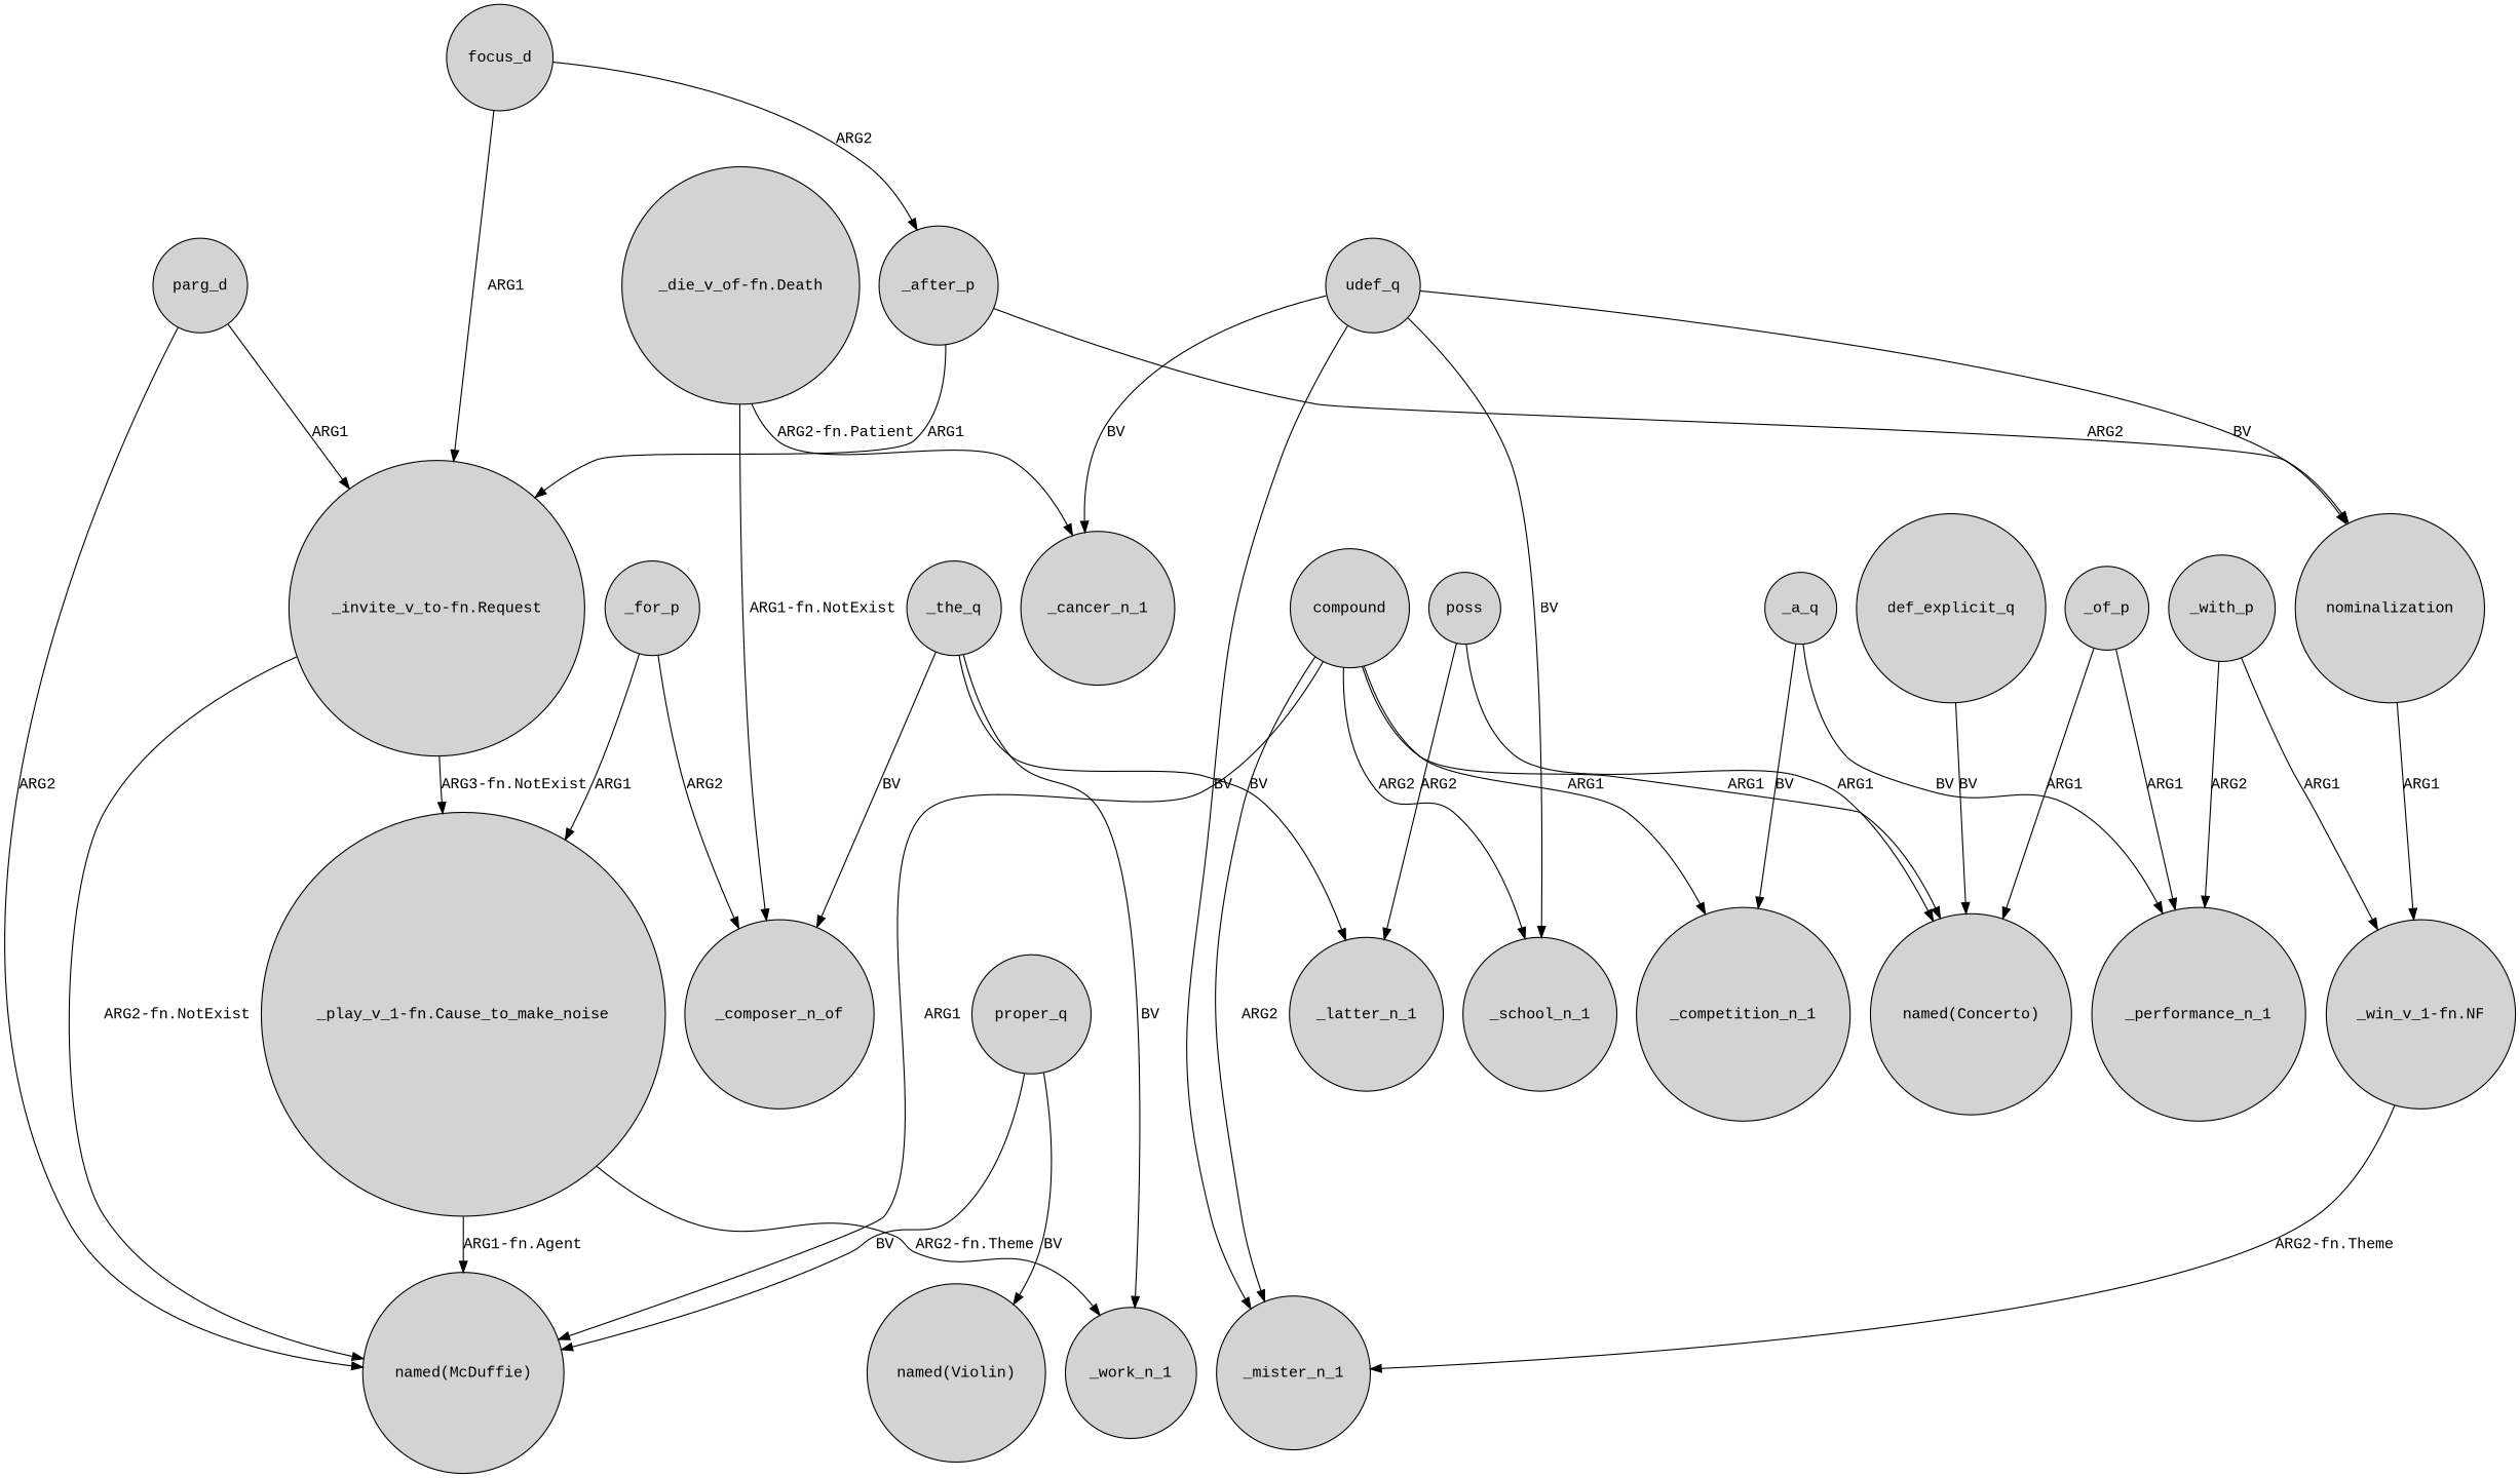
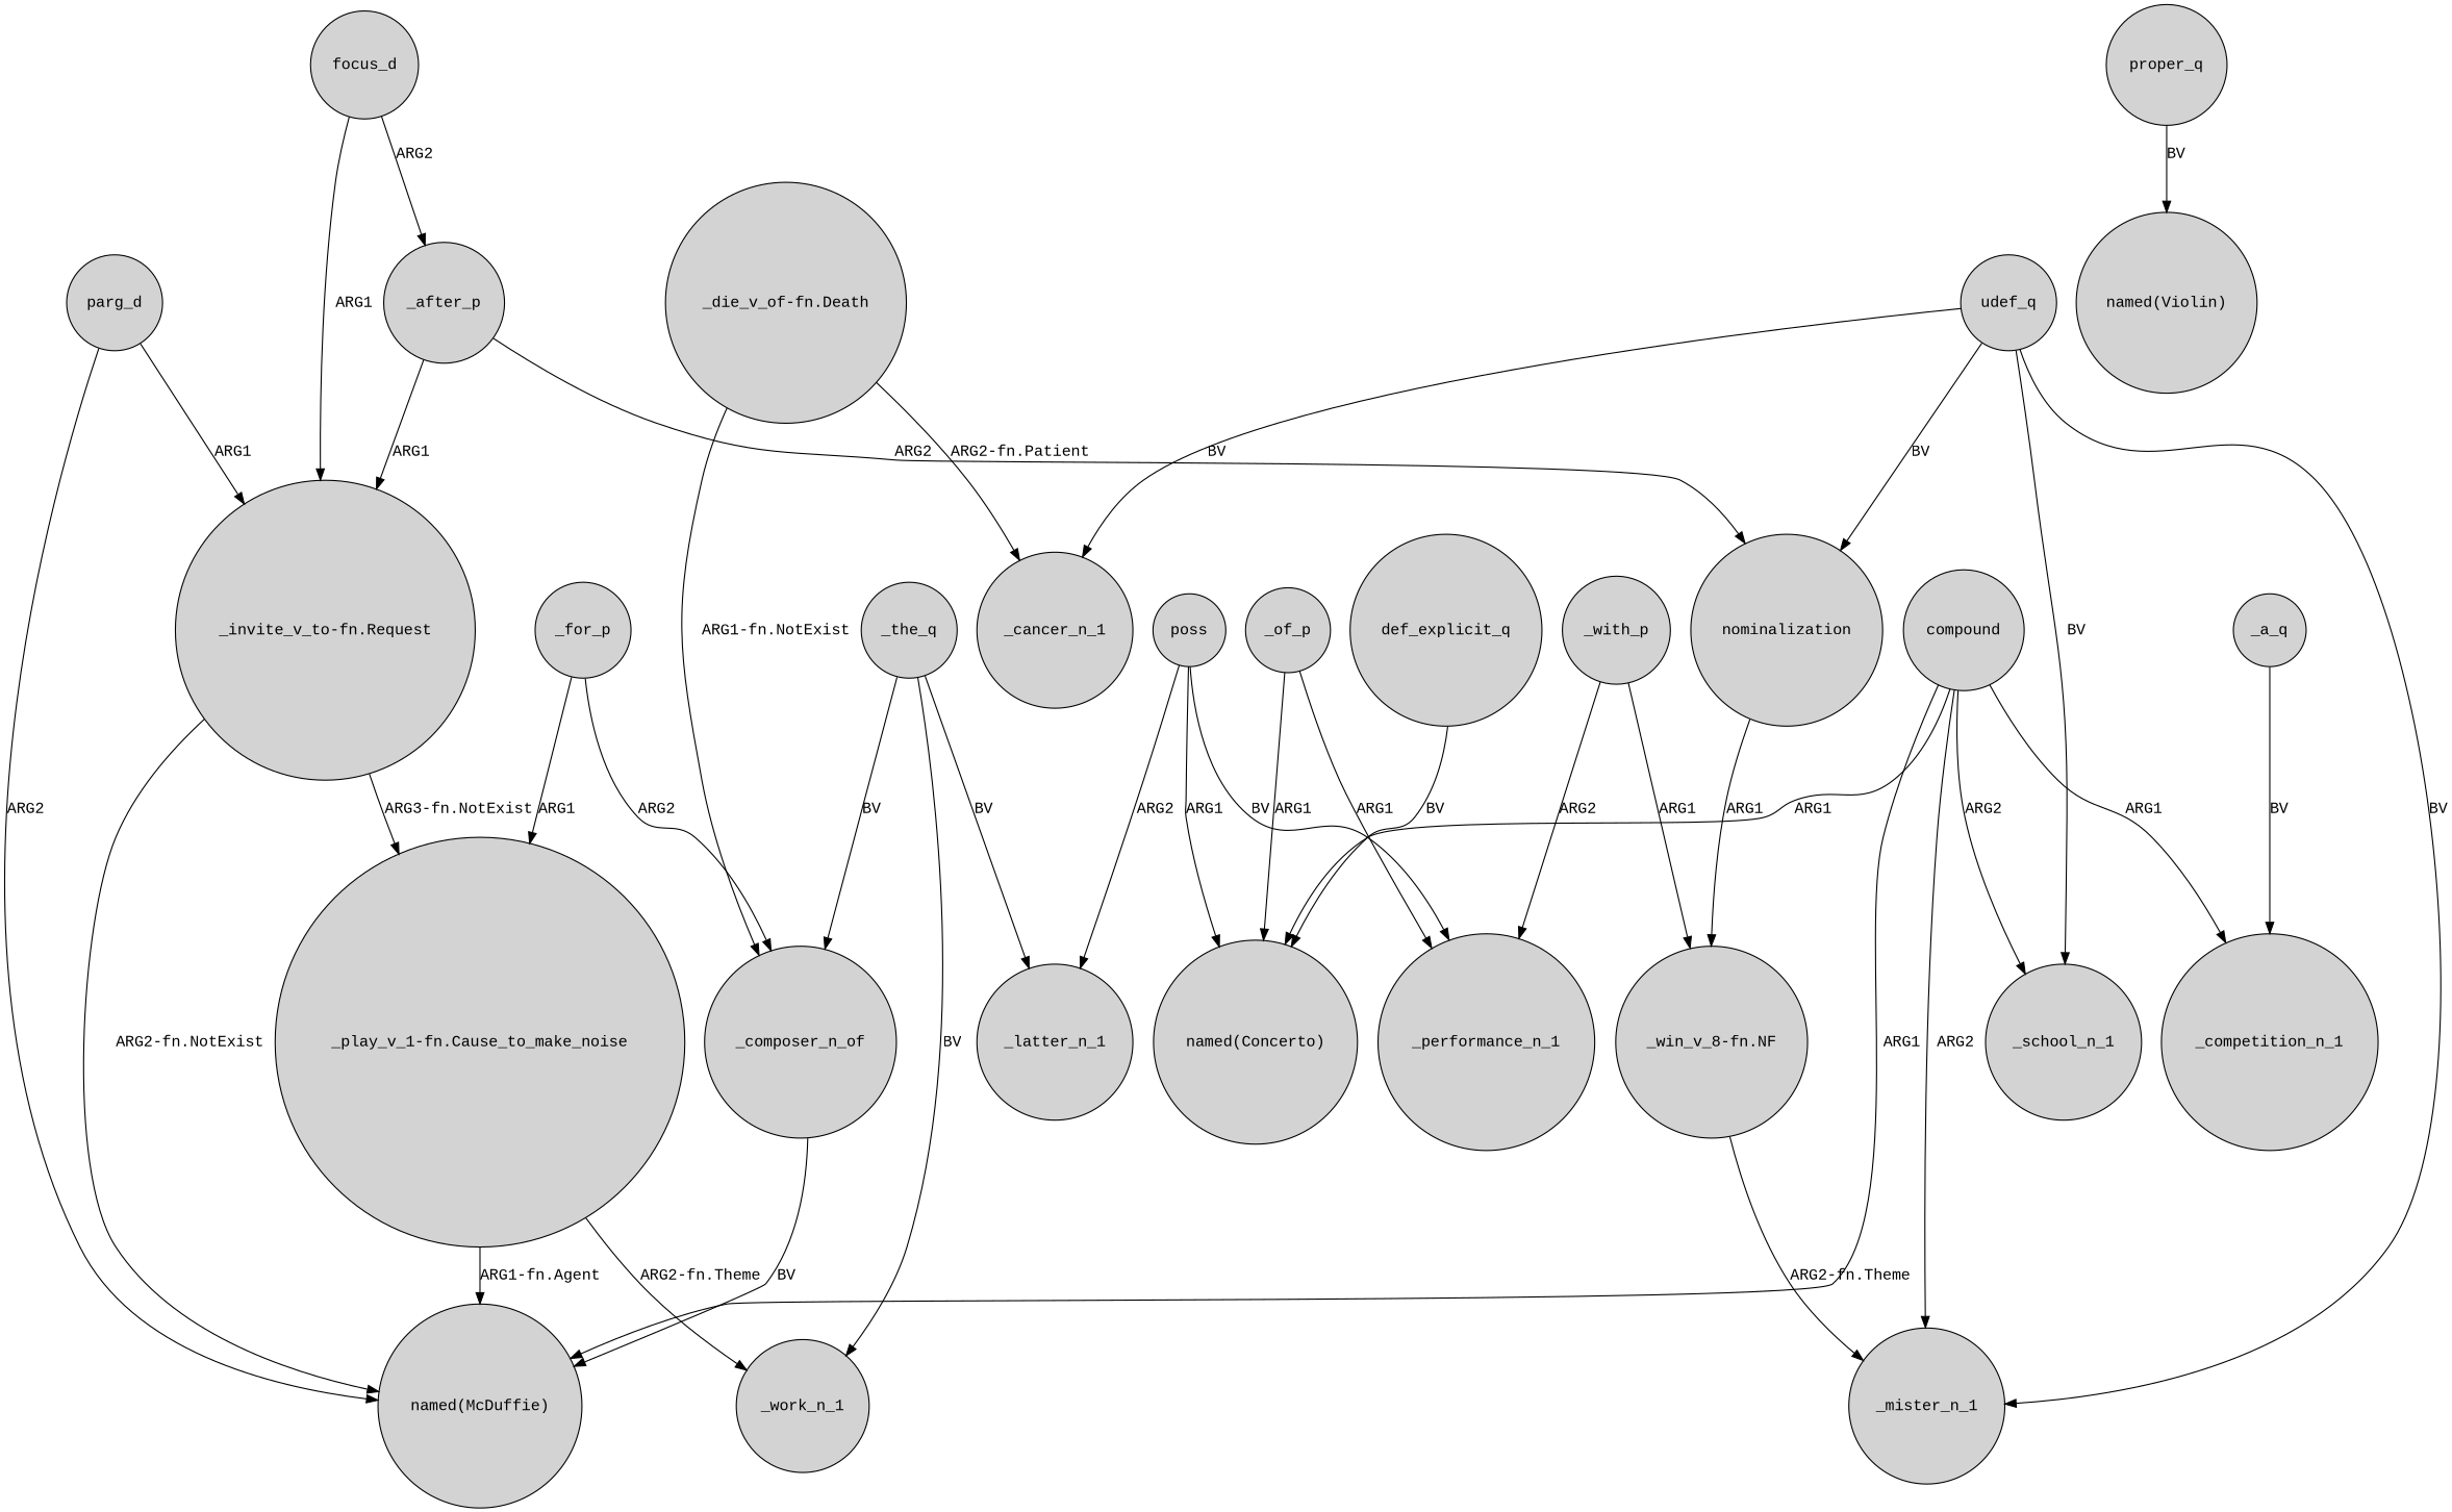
  digraph {
    fontname="Liberation Mono"
    node [fontname="Liberation Mono" shape=circle style=filled]
    edge [fontname="Liberation Mono"]
    compound
    "named(McDuffie)"
    _competition_n_1
    _mister_n_1
    "named(Concerto)"
    _school_n_1
    udef_q
    _cancer_n_1
    nominalization
-   "_win_v_1-fn.NF"
+   "_win_v_1-fn.NF" [label="_win_v_8-fn.NF"]
    focus_d
    _after_p
    "_invite_v_to-fn.Request"
    "_play_v_1-fn.Cause_to_make_noise"
    "_die_v_of-fn.Death"
    _composer_n_of
    proper_q
    "named(Violin)"
    _the_q
    _work_n_1
    _latter_n_1
    _a_q
    _performance_n_1
    _of_p
    _with_p
    _for_p
    poss
    def_explicit_q
    parg_d
    compound -> "named(McDuffie)" [label=ARG1]
    compound -> _competition_n_1 [label=ARG1]
    compound -> _mister_n_1 [label=ARG2]
    compound -> "named(Concerto)" [label=ARG1]
    compound -> _school_n_1 [label=ARG2]
    udef_q -> _mister_n_1 [label=BV]
    udef_q -> _school_n_1 [label=BV]
    udef_q -> _cancer_n_1 [label=BV]
    udef_q -> nominalization [label=BV]
    nominalization -> "_win_v_1-fn.NF" [label=ARG1]
    "_win_v_1-fn.NF" -> _mister_n_1 [label="ARG2-fn.Theme"]
    focus_d -> _after_p [label=ARG2]
    focus_d -> "_invite_v_to-fn.Request" [label=ARG1]
    _after_p -> nominalization [label=ARG2]
    _after_p -> "_invite_v_to-fn.Request" [label=ARG1]
    "_invite_v_to-fn.Request" -> "named(McDuffie)" [label="ARG2-fn.NotExist"]
    "_invite_v_to-fn.Request" -> "_play_v_1-fn.Cause_to_make_noise" [label="ARG3-fn.NotExist"]
    "_play_v_1-fn.Cause_to_make_noise" -> "named(McDuffie)" [label="ARG1-fn.Agent"]
    "_play_v_1-fn.Cause_to_make_noise" -> _work_n_1 [label="ARG2-fn.Theme"]
    "_die_v_of-fn.Death" -> _cancer_n_1 [label="ARG2-fn.Patient"]
    "_die_v_of-fn.Death" -> _composer_n_of [label="ARG1-fn.NotExist"]
-   proper_q -> "named(McDuffie)" [label=BV]
+   _composer_n_of -> "named(McDuffie)" [label=BV]
    proper_q -> "named(Violin)" [label=BV]
    _the_q -> _composer_n_of [label=BV]
    _the_q -> _work_n_1 [label=BV]
    _the_q -> _latter_n_1 [label=BV]
    _a_q -> _competition_n_1 [label=BV]
-   _a_q -> _performance_n_1 [label=BV]
+   poss -> _performance_n_1 [label=BV]
    _of_p -> "named(Concerto)" [label=ARG1]
    _of_p -> _performance_n_1 [label=ARG1]
    _with_p -> "_win_v_1-fn.NF" [label=ARG1]
    _with_p -> _performance_n_1 [label=ARG2]
    _for_p -> "_play_v_1-fn.Cause_to_make_noise" [label=ARG1]
    _for_p -> _composer_n_of [label=ARG2]
    poss -> "named(Concerto)" [label=ARG1]
    poss -> _latter_n_1 [label=ARG2]
    def_explicit_q -> "named(Concerto)" [label=BV]
    parg_d -> "named(McDuffie)" [label=ARG2]
    parg_d -> "_invite_v_to-fn.Request" [label=ARG1]
  }
